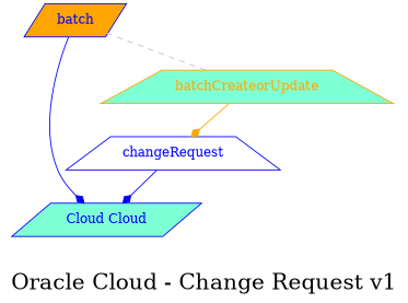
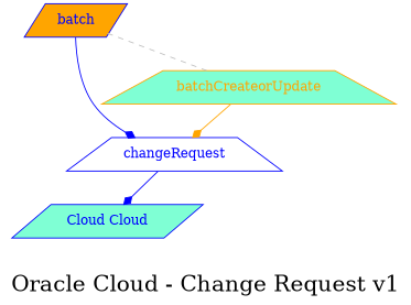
  digraph {
    fontsize=24
    label="Oracle Cloud - Change Request v1"
    splines=true
    node [color=blue fillcolor=aquamarine fontcolor=blue shape=parallelogram style=filled]
    edge [arrowhead=diamond arrowtail=none color=blue fontcolor=blue]
    n1 [label="Cloud Cloud"]
    changeRequest [fillcolor=white shape=trapezium]
    batchCreateorUpdate [color=orange fontcolor=orange shape=trapezium]
    batch [fillcolor=orange]
    changeRequest -> n1
    batchCreateorUpdate -> changeRequest [color=orange fontcolor=orange]
-   batch -> n1
+   batch -> changeRequest
    batch -> batchCreateorUpdate [arrowhead=none color=grey fontcolor=grey style=dashed]
  }
